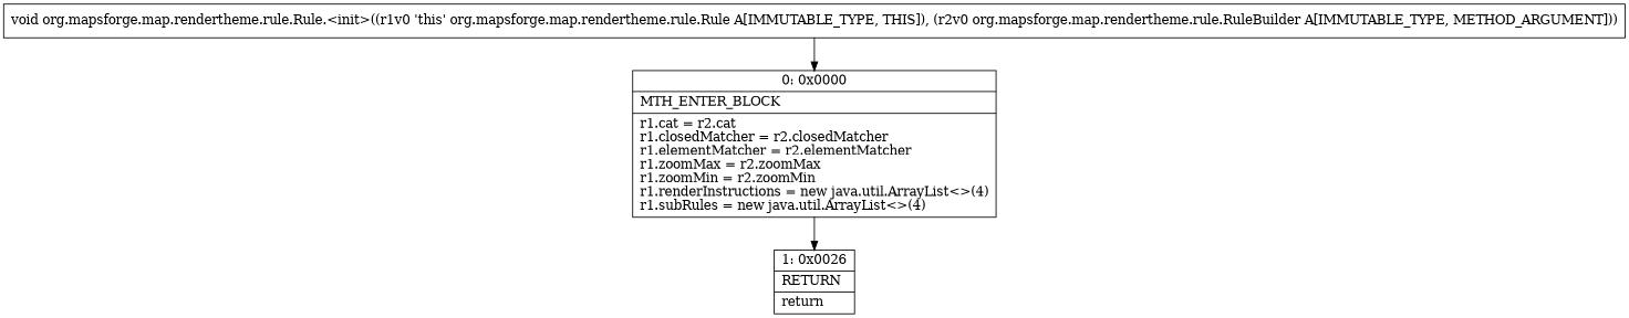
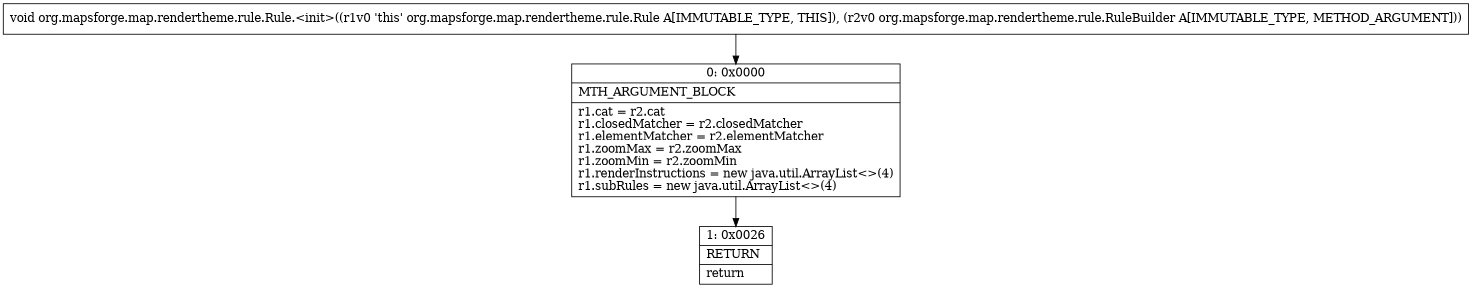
  digraph {
    node [shape=record]
-   n1 [label="{0\:\ 0x0000|MTH_ENTER_BLOCK\l|r1.cat = r2.cat\lr1.closedMatcher = r2.closedMatcher\lr1.elementMatcher = r2.elementMatcher\lr1.zoomMax = r2.zoomMax\lr1.zoomMin = r2.zoomMin\lr1.renderInstructions = new java.util.ArrayList\<\>(4)\lr1.subRules = new java.util.ArrayList\<\>(4)\l}"]
+   n1 [label="{0\:\ 0x0000|MTH_ARGUMENT_BLOCK\l|r1.cat = r2.cat\lr1.closedMatcher = r2.closedMatcher\lr1.elementMatcher = r2.elementMatcher\lr1.zoomMax = r2.zoomMax\lr1.zoomMin = r2.zoomMin\lr1.renderInstructions = new java.util.ArrayList\<\>(4)\lr1.subRules = new java.util.ArrayList\<\>(4)\l}"]
    n2 [label="{1\:\ 0x0026|RETURN\l|return\l}"]
    n3 [label="{void org.mapsforge.map.rendertheme.rule.Rule.\<init\>((r1v0 'this' org.mapsforge.map.rendertheme.rule.Rule A[IMMUTABLE_TYPE, THIS]), (r2v0 org.mapsforge.map.rendertheme.rule.RuleBuilder A[IMMUTABLE_TYPE, METHOD_ARGUMENT])) }"]
    n1 -> n2
    n3 -> n1
  }
